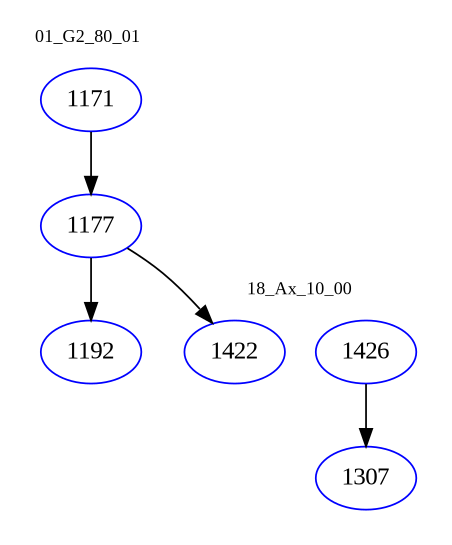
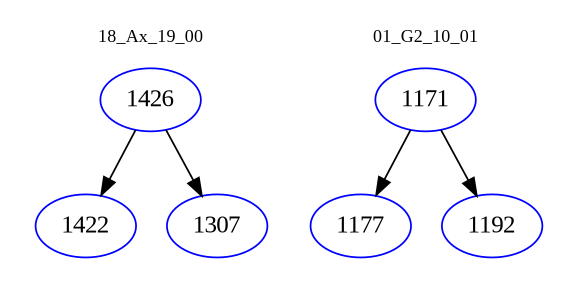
  digraph {
    fontname="Liberation Serif"
    node [color=blue fontname="Liberation Serif"]
    edge [color=black fontname="Liberation Serif"]
    n1 [label=1426]
    n2 [label=1422]
    n3 [label=1307]
    n4 [label=1171]
    n5 [label=1177]
    n6 [label=1192]
    subgraph cluster_1 {
      color=white
      fontsize=10
-     label="18_Ax_10_00"
+     label="18_Ax_19_00"
      n1
      n2
      n3
    }
    subgraph cluster_2 {
      color=white
      fontsize=10
-     label="01_G2_80_01"
+     label="01_G2_10_01"
      n4
      n5
      n6
    }
-   n5 -> n2
+   n1 -> n2
    n1 -> n3
    n4 -> n5
-   n5 -> n6
+   n4 -> n6
  }
